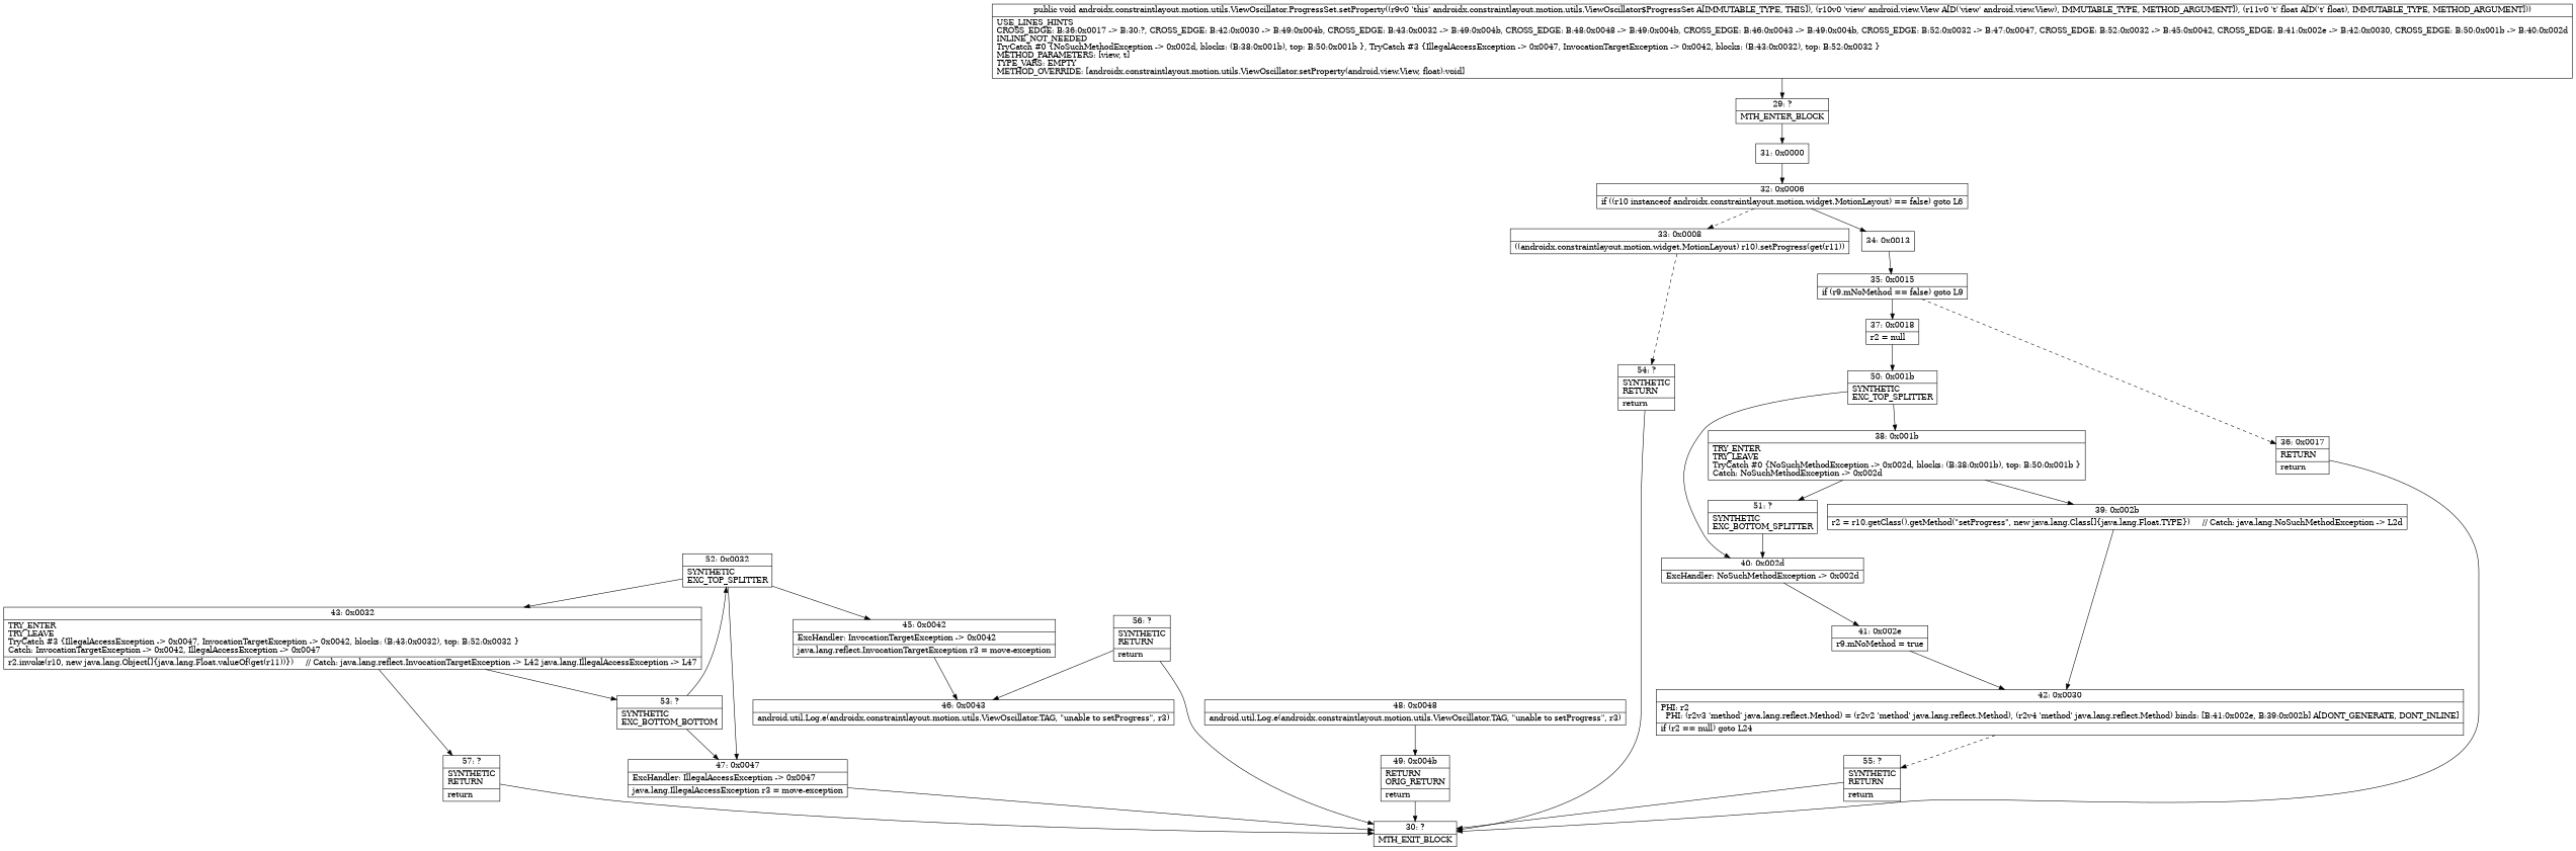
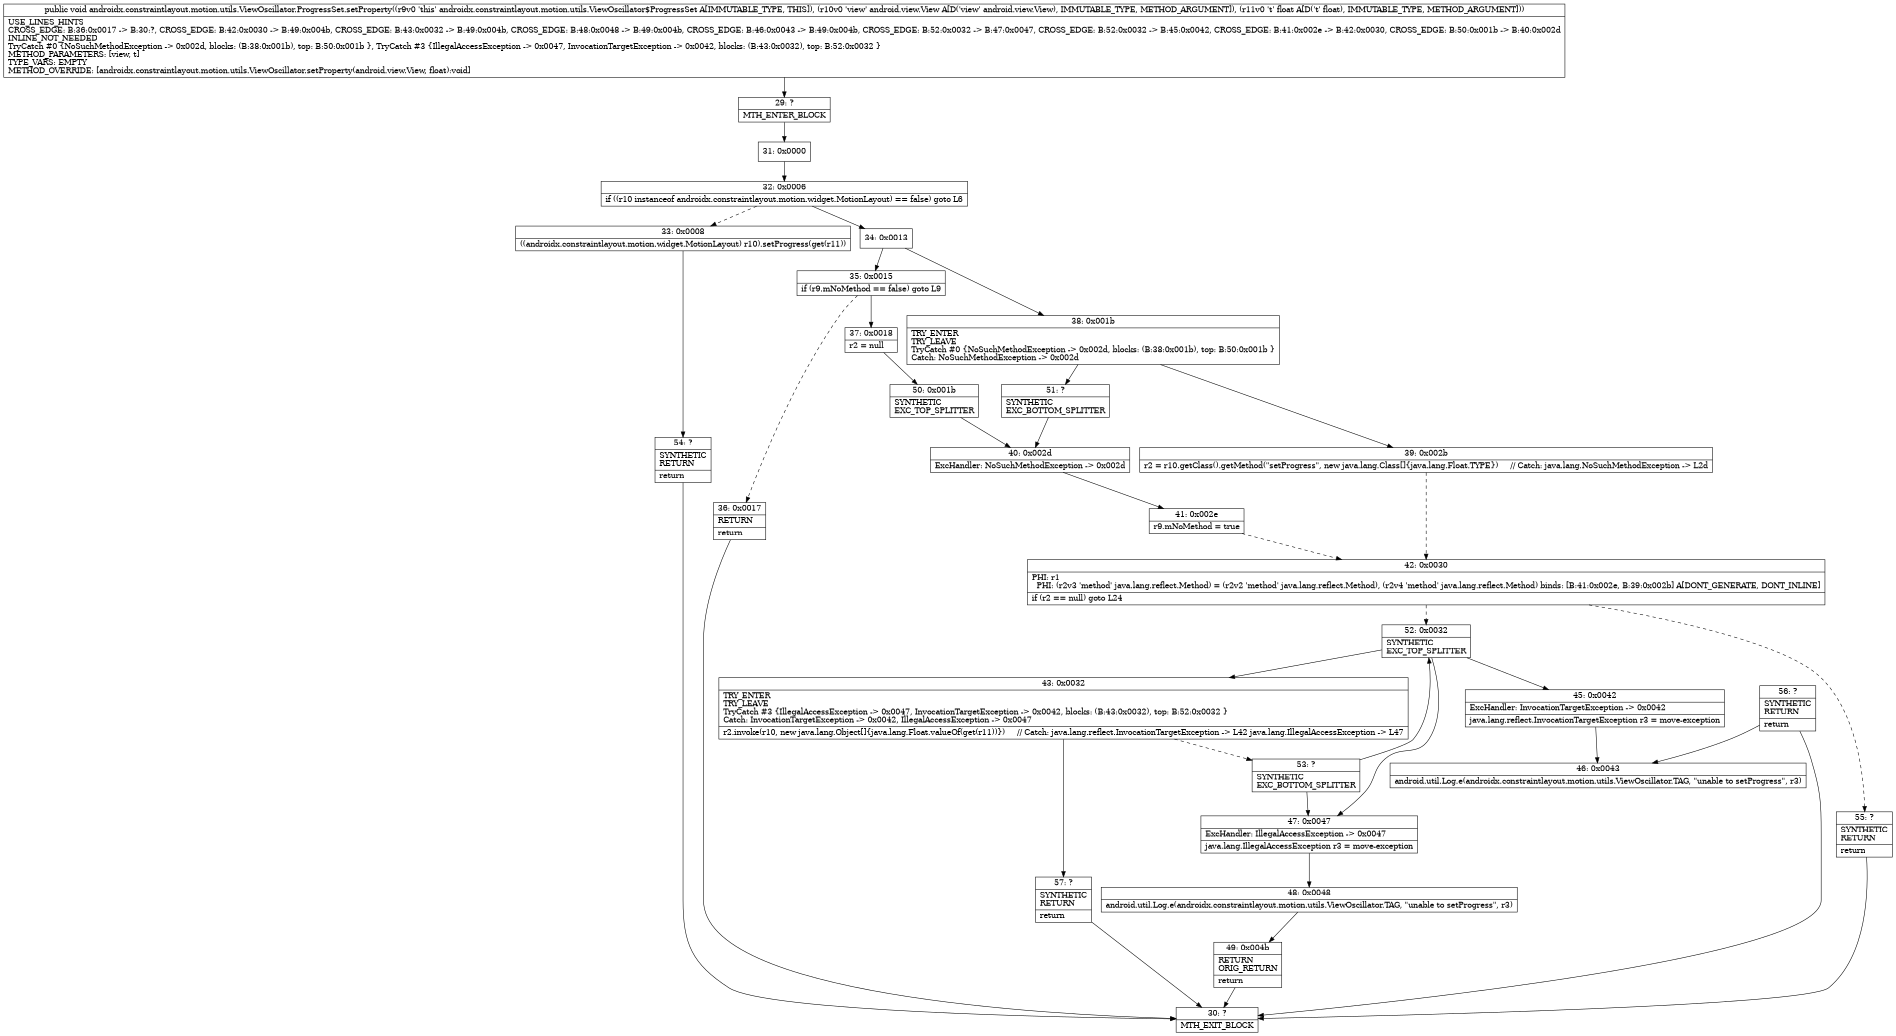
  digraph {
    node [shape=record]
    n1 [label="{29\:\ ?|MTH_ENTER_BLOCK\l}"]
    n2 [label="{31\:\ 0x0000}"]
    n3 [label="{32\:\ 0x0006|if ((r10 instanceof androidx.constraintlayout.motion.widget.MotionLayout) == false) goto L6\l}"]
    n4 [label="{33\:\ 0x0008|((androidx.constraintlayout.motion.widget.MotionLayout) r10).setProgress(get(r11))\l}"]
    n5 [label="{34\:\ 0x0013}"]
    n6 [label="{54\:\ ?|SYNTHETIC\lRETURN\l|return\l}"]
    n7 [label="{35\:\ 0x0015|if (r9.mNoMethod == false) goto L9\l}"]
    n8 [label="{30\:\ ?|MTH_EXIT_BLOCK\l}"]
    n9 [label="{36\:\ 0x0017|RETURN\l|return\l}"]
    n10 [label="{37\:\ 0x0018|r2 = null\l}"]
    n11 [label="{50\:\ 0x001b|SYNTHETIC\lEXC_TOP_SPLITTER\l}"]
    n12 [label="{38\:\ 0x001b|TRY_ENTER\lTRY_LEAVE\lTryCatch #0 \{NoSuchMethodException \-\> 0x002d, blocks: (B:38:0x001b), top: B:50:0x001b \}\lCatch: NoSuchMethodException \-\> 0x002d\l}"]
    n13 [label="{40\:\ 0x002d|ExcHandler: NoSuchMethodException \-\> 0x002d\l}"]
    n14 [label="{39\:\ 0x002b|r2 = r10.getClass().getMethod(\"setProgress\", new java.lang.Class[]\{java.lang.Float.TYPE\})     \/\/ Catch: java.lang.NoSuchMethodException \-\> L2d\l}"]
    n15 [label="{51\:\ ?|SYNTHETIC\lEXC_BOTTOM_SPLITTER\l}"]
    n16 [label="{41\:\ 0x002e|r9.mNoMethod = true\l}"]
-   n17 [label="{42\:\ 0x0030|PHI: r2 \l  PHI: (r2v3 'method' java.lang.reflect.Method) = (r2v2 'method' java.lang.reflect.Method), (r2v4 'method' java.lang.reflect.Method) binds: [B:41:0x002e, B:39:0x002b] A[DONT_GENERATE, DONT_INLINE]\l|if (r2 == null) goto L24\l}"]
+   n17 [label="{42\:\ 0x0030|PHI: r1 \l  PHI: (r2v3 'method' java.lang.reflect.Method) = (r2v2 'method' java.lang.reflect.Method), (r2v4 'method' java.lang.reflect.Method) binds: [B:41:0x002e, B:39:0x002b] A[DONT_GENERATE, DONT_INLINE]\l|if (r2 == null) goto L24\l}"]
    n18 [label="{52\:\ 0x0032|SYNTHETIC\lEXC_TOP_SPLITTER\l}"]
    n19 [label="{55\:\ ?|SYNTHETIC\lRETURN\l|return\l}"]
    n20 [label="{43\:\ 0x0032|TRY_ENTER\lTRY_LEAVE\lTryCatch #3 \{IllegalAccessException \-\> 0x0047, InvocationTargetException \-\> 0x0042, blocks: (B:43:0x0032), top: B:52:0x0032 \}\lCatch: InvocationTargetException \-\> 0x0042, IllegalAccessException \-\> 0x0047\l|r2.invoke(r10, new java.lang.Object[]\{java.lang.Float.valueOf(get(r11))\})     \/\/ Catch: java.lang.reflect.InvocationTargetException \-\> L42 java.lang.IllegalAccessException \-\> L47\l}"]
    n21 [label="{47\:\ 0x0047|ExcHandler: IllegalAccessException \-\> 0x0047\l|java.lang.IllegalAccessException r3 = move\-exception\l}"]
    n22 [label="{45\:\ 0x0042|ExcHandler: InvocationTargetException \-\> 0x0042\l|java.lang.reflect.InvocationTargetException r3 = move\-exception\l}"]
-   n23 [label="{53\:\ ?|SYNTHETIC\lEXC_BOTTOM_BOTTOM\l}"]
+   n23 [label="{53\:\ ?|SYNTHETIC\lEXC_BOTTOM_SPLITTER\l}"]
    n24 [label="{57\:\ ?|SYNTHETIC\lRETURN\l|return\l}"]
    n25 [label="{48\:\ 0x0048|android.util.Log.e(androidx.constraintlayout.motion.utils.ViewOscillator.TAG, \"unable to setProgress\", r3)\l}"]
    n26 [label="{46\:\ 0x0043|android.util.Log.e(androidx.constraintlayout.motion.utils.ViewOscillator.TAG, \"unable to setProgress\", r3)\l}"]
    n27 [label="{49\:\ 0x004b|RETURN\lORIG_RETURN\l|return\l}"]
    n28 [label="{56\:\ ?|SYNTHETIC\lRETURN\l|return\l}"]
    n29 [label="{public void androidx.constraintlayout.motion.utils.ViewOscillator.ProgressSet.setProperty((r9v0 'this' androidx.constraintlayout.motion.utils.ViewOscillator$ProgressSet A[IMMUTABLE_TYPE, THIS]), (r10v0 'view' android.view.View A[D('view' android.view.View), IMMUTABLE_TYPE, METHOD_ARGUMENT]), (r11v0 't' float A[D('t' float), IMMUTABLE_TYPE, METHOD_ARGUMENT]))  | USE_LINES_HINTS\lCROSS_EDGE: B:36:0x0017 \-\> B:30:?, CROSS_EDGE: B:42:0x0030 \-\> B:49:0x004b, CROSS_EDGE: B:43:0x0032 \-\> B:49:0x004b, CROSS_EDGE: B:48:0x0048 \-\> B:49:0x004b, CROSS_EDGE: B:46:0x0043 \-\> B:49:0x004b, CROSS_EDGE: B:52:0x0032 \-\> B:47:0x0047, CROSS_EDGE: B:52:0x0032 \-\> B:45:0x0042, CROSS_EDGE: B:41:0x002e \-\> B:42:0x0030, CROSS_EDGE: B:50:0x001b \-\> B:40:0x002d\lINLINE_NOT_NEEDED\lTryCatch #0 \{NoSuchMethodException \-\> 0x002d, blocks: (B:38:0x001b), top: B:50:0x001b \}, TryCatch #3 \{IllegalAccessException \-\> 0x0047, InvocationTargetException \-\> 0x0042, blocks: (B:43:0x0032), top: B:52:0x0032 \}\lMETHOD_PARAMETERS: [view, t]\lTYPE_VARS: EMPTY\lMETHOD_OVERRIDE: [androidx.constraintlayout.motion.utils.ViewOscillator.setProperty(android.view.View, float):void]\l}"]
    n1 -> n2
    n2 -> n3
    n3 -> n4 [style=dashed]
    n3 -> n5
-   n4 -> n6 [style=dashed]
+   n4 -> n6
    n5 -> n7
    n6 -> n8
    n7 -> n9 [style=dashed]
    n7 -> n10
    n9 -> n8
    n10 -> n11
-   n11 -> n12
+   n5 -> n12
    n11 -> n13
    n12 -> n14
    n12 -> n15
    n13 -> n16
-   n14 -> n17
+   n14 -> n17 [style=dashed]
    n15 -> n13
-   n16 -> n17
+   n16 -> n17 [style=dashed]
+   n17 -> n18 [style=dashed]
    n17 -> n19 [style=dashed]
    n18 -> n20
    n18 -> n21
    n18 -> n22
    n19 -> n8
-   n20 -> n23
+   n20 -> n23 [style=dashed]
    n20 -> n24
-   n21 -> n8
+   n21 -> n25
    n22 -> n26
    n23 -> n18
    n23 -> n21
    n24 -> n8
    n25 -> n27
    n27 -> n8
    n28 -> n8
    n28 -> n26
    n29 -> n1
  }
